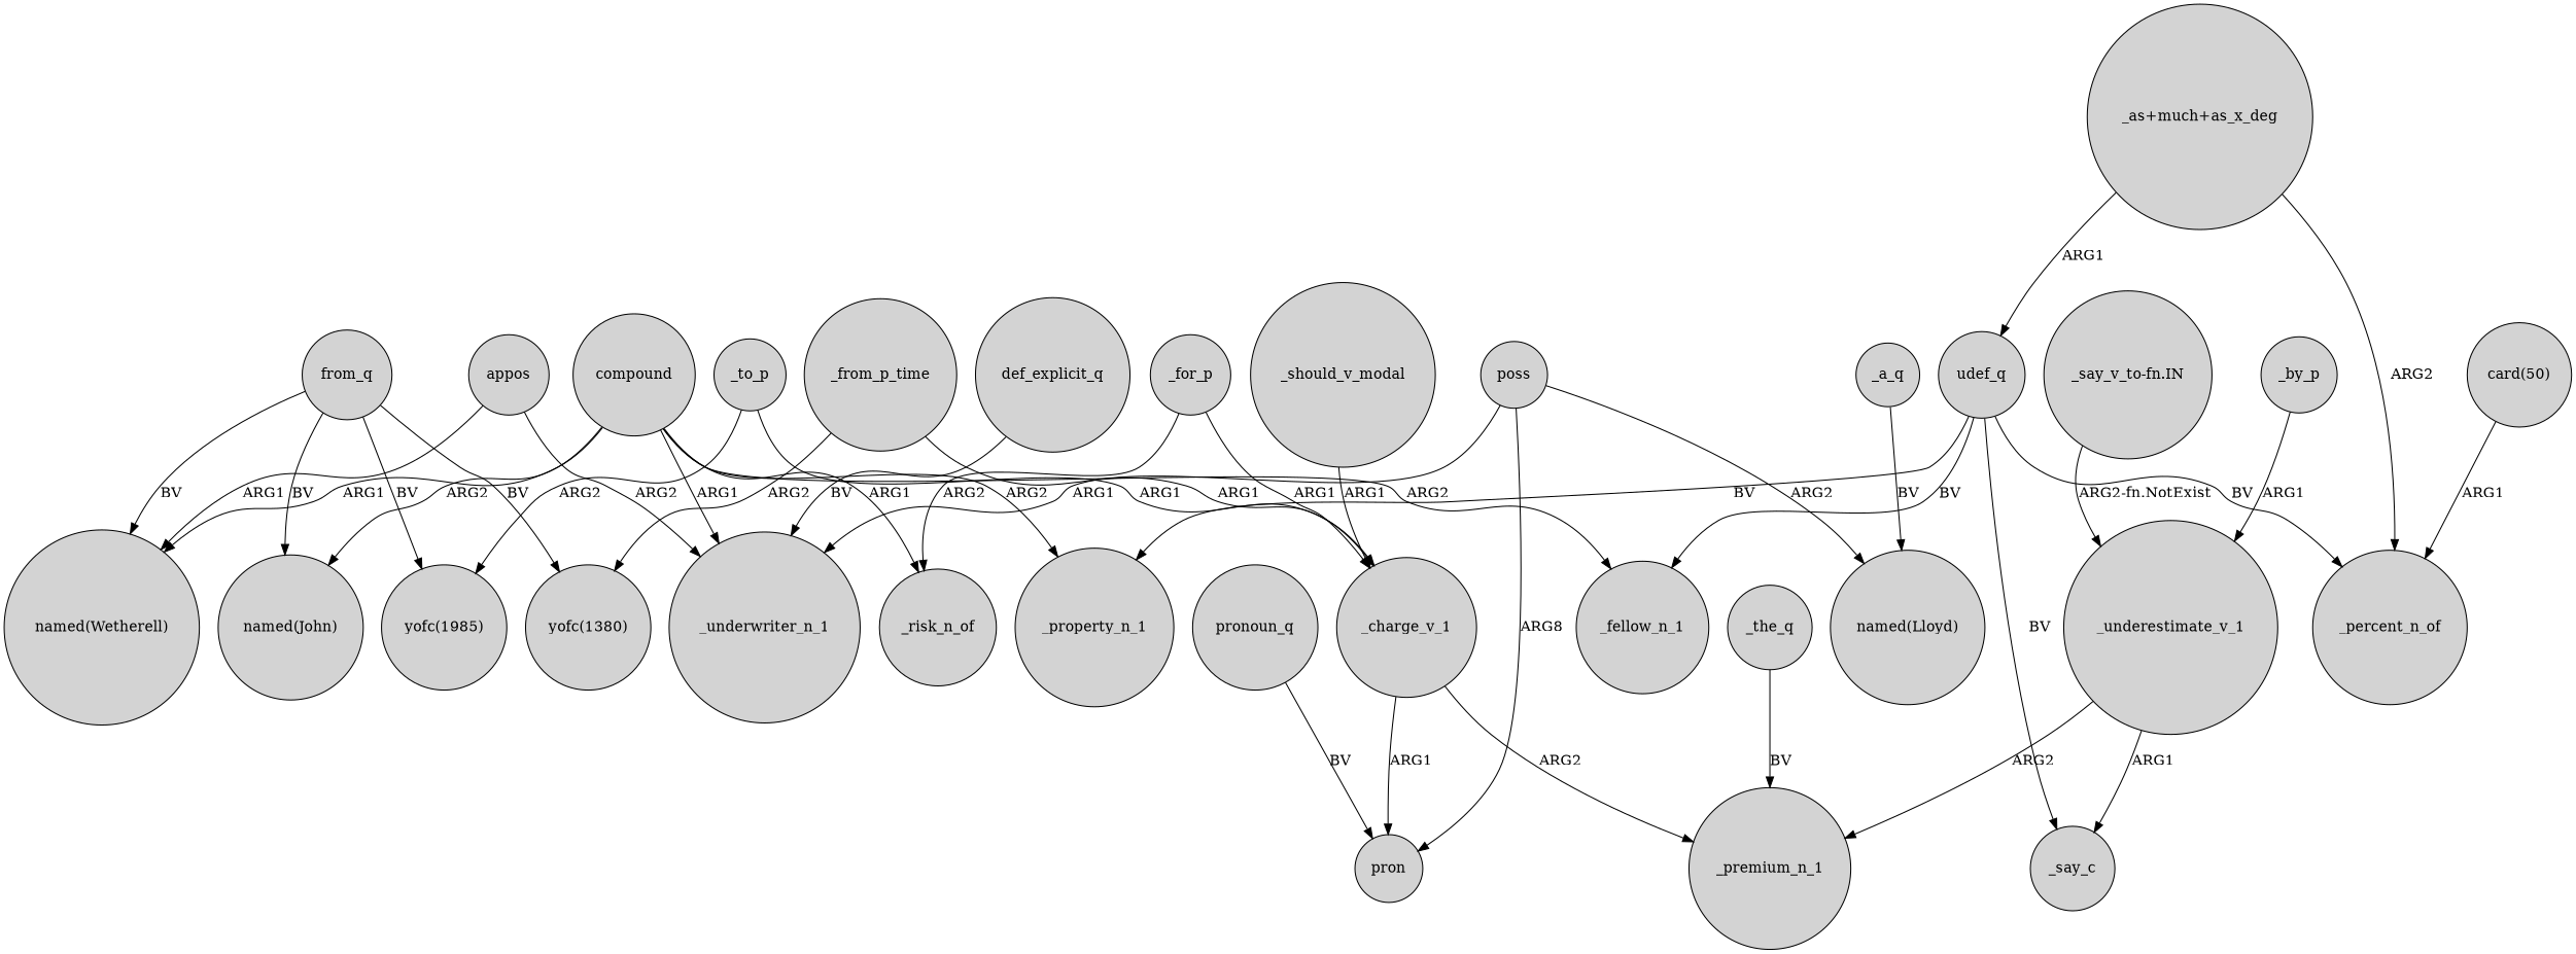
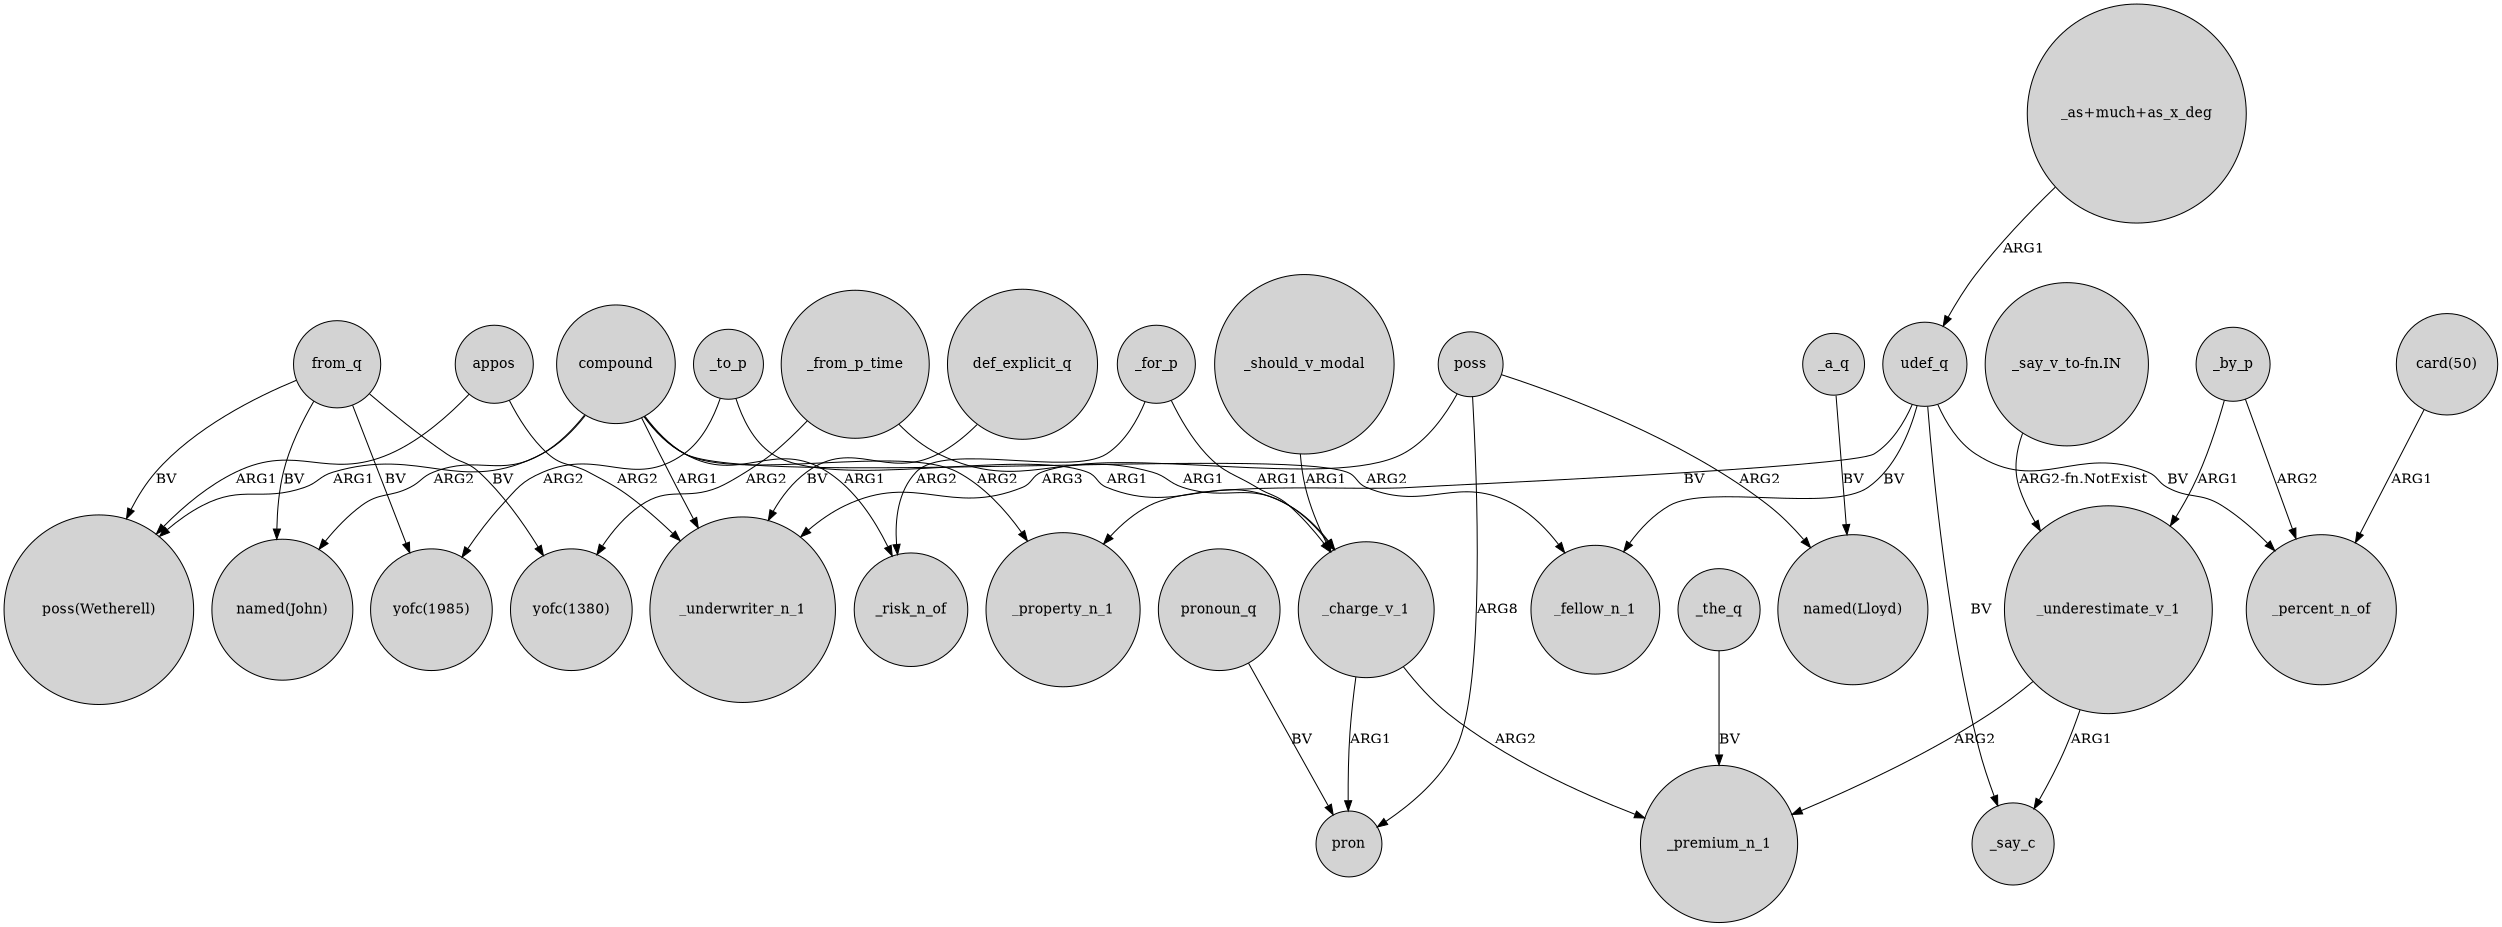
  digraph {
    node [shape=circle style=filled]
    compound
    "named(John)"
-   "named(Wetherell)"
+   "named(Wetherell)" [label="poss(Wetherell)"]
    _underwriter_n_1
    _risk_n_of
    _fellow_n_1
    _property_n_1
    "_say_v_to-fn.IN"
    _underestimate_v_1
    n10 [label=_say_c]
    _premium_n_1
    udef_q
    _percent_n_of
    _for_p
    _charge_v_1
    pron
    _to_p
    "yofc(1985)"
    poss
    "named(Lloyd)"
    def_explicit_q
    _should_v_modal
    _from_p_time
    n24 [label="yofc(1380)"]
    _by_p
    pronoun_q
    "_as+much+as_x_deg"
    _a_q
    "card(50)"
    n30 [label=from_q]
    appos
    _the_q
    compound -> "named(John)" [label=ARG2]
    compound -> "named(Wetherell)" [label=ARG1]
    compound -> _underwriter_n_1 [label=ARG1]
    compound -> _risk_n_of [label=ARG1]
    compound -> _fellow_n_1 [label=ARG2]
    compound -> _property_n_1 [label=ARG2]
    "_say_v_to-fn.IN" -> _underestimate_v_1 [label="ARG2-fn.NotExist"]
    _underestimate_v_1 -> n10 [label=ARG1]
    _underestimate_v_1 -> _premium_n_1 [label=ARG2]
    udef_q -> _fellow_n_1 [label=BV]
    udef_q -> _property_n_1 [label=BV]
    udef_q -> n10 [label=BV]
    udef_q -> _percent_n_of [label=BV]
    _for_p -> _risk_n_of [label=ARG2]
    _for_p -> _charge_v_1 [label=ARG1]
    _charge_v_1 -> _premium_n_1 [label=ARG2]
    _charge_v_1 -> pron [label=ARG1]
    _to_p -> _charge_v_1 [label=ARG1]
    _to_p -> "yofc(1985)" [label=ARG2]
-   poss -> _underwriter_n_1 [label=ARG1]
+   poss -> _underwriter_n_1 [label=ARG3]
    poss -> pron [label=ARG8]
    poss -> "named(Lloyd)" [label=ARG2]
    def_explicit_q -> _underwriter_n_1 [label=BV]
    _should_v_modal -> _charge_v_1 [label=ARG1]
    _from_p_time -> _charge_v_1 [label=ARG1]
    _from_p_time -> n24 [label=ARG2]
    _by_p -> _underestimate_v_1 [label=ARG1]
-   "_as+much+as_x_deg" -> _percent_n_of [label=ARG2]
+   _by_p -> _percent_n_of [label=ARG2]
    pronoun_q -> pron [label=BV]
    "_as+much+as_x_deg" -> udef_q [label=ARG1]
    _a_q -> "named(Lloyd)" [label=BV]
    "card(50)" -> _percent_n_of [label=ARG1]
    n30 -> "named(John)" [label=BV]
    n30 -> "named(Wetherell)" [label=BV]
    n30 -> "yofc(1985)" [label=BV]
    n30 -> n24 [label=BV]
    appos -> "named(Wetherell)" [label=ARG1]
    appos -> _underwriter_n_1 [label=ARG2]
    _the_q -> _premium_n_1 [label=BV]
  }
